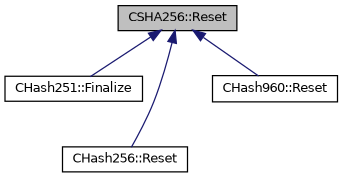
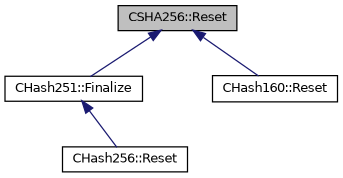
  digraph {
    rankdir=TB
    node [color=black fillcolor=white fontname=Helvetica fontsize=10 shape=record style=filled]
    edge [color=midnightblue dir=back fontname=Helvetica fontsize=10 labelfontname=Helvetica labelfontsize=10 style=solid]
    n1 [fillcolor=grey75 fontcolor=black height=0.2 label="CSHA256::Reset" width=0.4]
    n2 [height=0.2 label="CHash251::Finalize" width=0.4]
    n3 [height=0.2 label="CHash256::Reset" width=0.4]
-   n4 [height=0.2 label="CHash960::Reset" width=0.4]
+   n4 [height=0.2 label="CHash160::Reset" width=0.4]
    n1 -> n2
-   n1 -> n3
+   n2 -> n3
    n1 -> n4
  }
